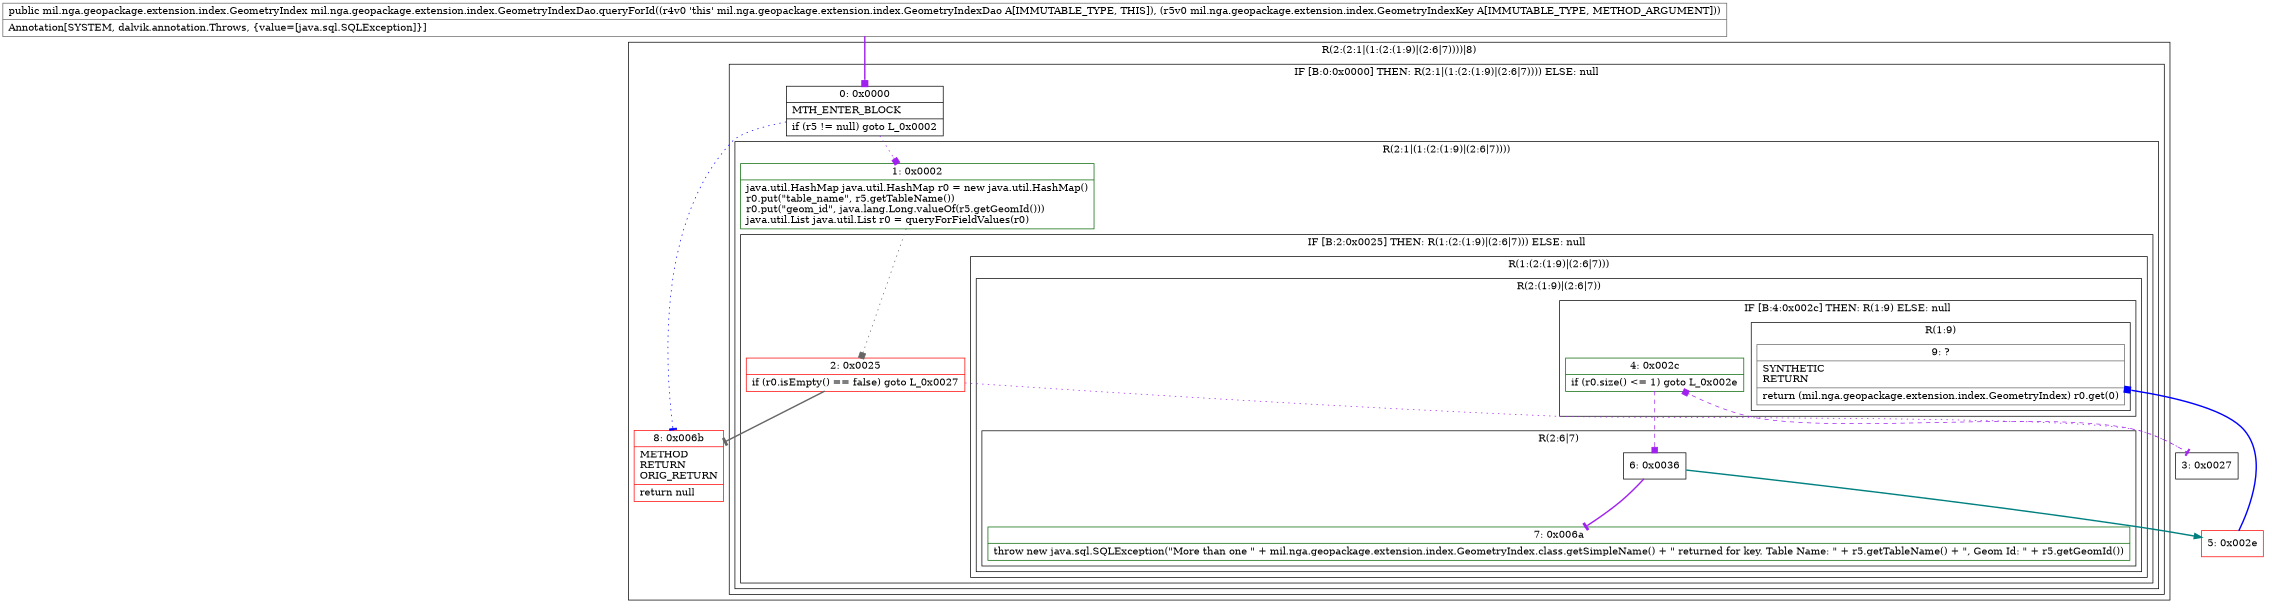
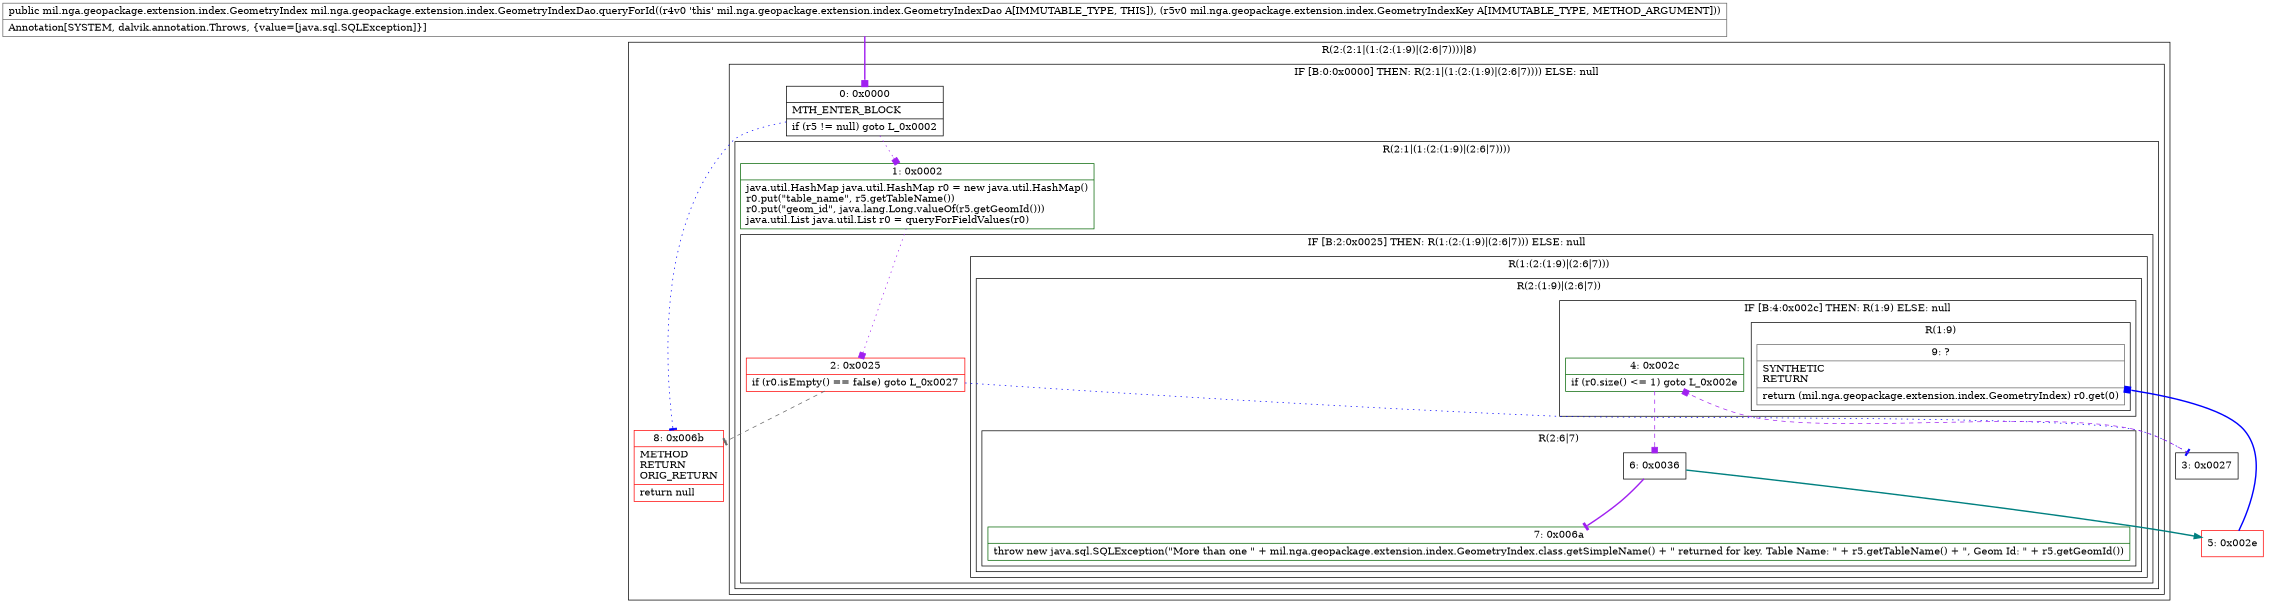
  digraph {
    node [color=darkgreen shape=record]
    edge [arrowhead=box color=purple style=bold]
    n1 [color=gray40 label="{9\:\ ?|SYNTHETIC\lRETURN\l|return (mil.nga.geopackage.extension.index.GeometryIndex) r0.get(0)\l}"]
    n2 [label="{4\:\ 0x002c|if (r0.size() \<= 1) goto L_0x002e\l}"]
    n3 [color=black label="{6\:\ 0x0036}"]
    n4 [label="{7\:\ 0x006a|throw new java.sql.SQLException(\"More than one \" + mil.nga.geopackage.extension.index.GeometryIndex.class.getSimpleName() + \" returned for key. Table Name: \" + r5.getTableName() + \", Geom Id: \" + r5.getGeomId())\l}"]
    n5 [color=red label="{2\:\ 0x0025|if (r0.isEmpty() == false) goto L_0x0027\l}"]
    n6 [label="{1\:\ 0x0002|java.util.HashMap java.util.HashMap r0 = new java.util.HashMap()\lr0.put(\"table_name\", r5.getTableName())\lr0.put(\"geom_id\", java.lang.Long.valueOf(r5.getGeomId()))\ljava.util.List java.util.List r0 = queryForFieldValues(r0)\l}"]
    n7 [color=black label="{0\:\ 0x0000|MTH_ENTER_BLOCK\l|if (r5 != null) goto L_0x0002\l}"]
    n8 [color=red label="{8\:\ 0x006b|METHOD\lRETURN\lORIG_RETURN\l|return null\l}"]
    n9 [color=red label="{5\:\ 0x002e}"]
    n10 [color=black label="{3\:\ 0x0027}"]
    n11 [color=gray40 label="{public mil.nga.geopackage.extension.index.GeometryIndex mil.nga.geopackage.extension.index.GeometryIndexDao.queryForId((r4v0 'this' mil.nga.geopackage.extension.index.GeometryIndexDao A[IMMUTABLE_TYPE, THIS]), (r5v0 mil.nga.geopackage.extension.index.GeometryIndexKey A[IMMUTABLE_TYPE, METHOD_ARGUMENT]))  | Annotation[SYSTEM, dalvik.annotation.Throws, \{value=[java.sql.SQLException]\}]\l}"]
    subgraph cluster_1 {
      label="R(2:(2:1|(1:(2:(1:9)|(2:6|7))))|8)"
      n8
      subgraph cluster_2 {
        label="IF [B:0:0x0000] THEN: R(2:1|(1:(2:(1:9)|(2:6|7)))) ELSE: null"
        n7
        subgraph cluster_3 {
          label="R(2:1|(1:(2:(1:9)|(2:6|7))))"
          n6
          subgraph cluster_4 {
            label="IF [B:2:0x0025] THEN: R(1:(2:(1:9)|(2:6|7))) ELSE: null"
            n5
            subgraph cluster_5 {
              label="R(1:(2:(1:9)|(2:6|7)))"
              subgraph cluster_6 {
                label="R(2:(1:9)|(2:6|7))"
                subgraph cluster_7 {
                  label="IF [B:4:0x002c] THEN: R(1:9) ELSE: null"
                  n2
                  subgraph cluster_8 {
                    label="R(1:9)"
                    n1
                  }
                }
                subgraph cluster_9 {
                  label="R(2:6|7)"
                  n3
                  n4
                }
              }
            }
          }
        }
      }
    }
    n2 -> n3 [style=dashed]
    n3 -> n4 [arrowhead=tee]
    n3 -> n9 [arrowhead=normal color=teal]
-   n5 -> n8 [arrowhead=tee color=gray40]
-   n5 -> n10 [arrowhead=tee style=dotted]
-   n6 -> n5 [color=gray40 style=dotted]
+   n5 -> n8 [arrowhead=tee color=gray40 style=dashed]
+   n5 -> n10 [arrowhead=tee color=blue style=dotted]
+   n6 -> n5 [style=dotted]
    n7 -> n6 [style=dotted]
    n7 -> n8 [arrowhead=tee color=blue style=dotted]
    n9 -> n1 [color=blue]
    n10 -> n2 [style=dashed]
    n11 -> n7
  }
